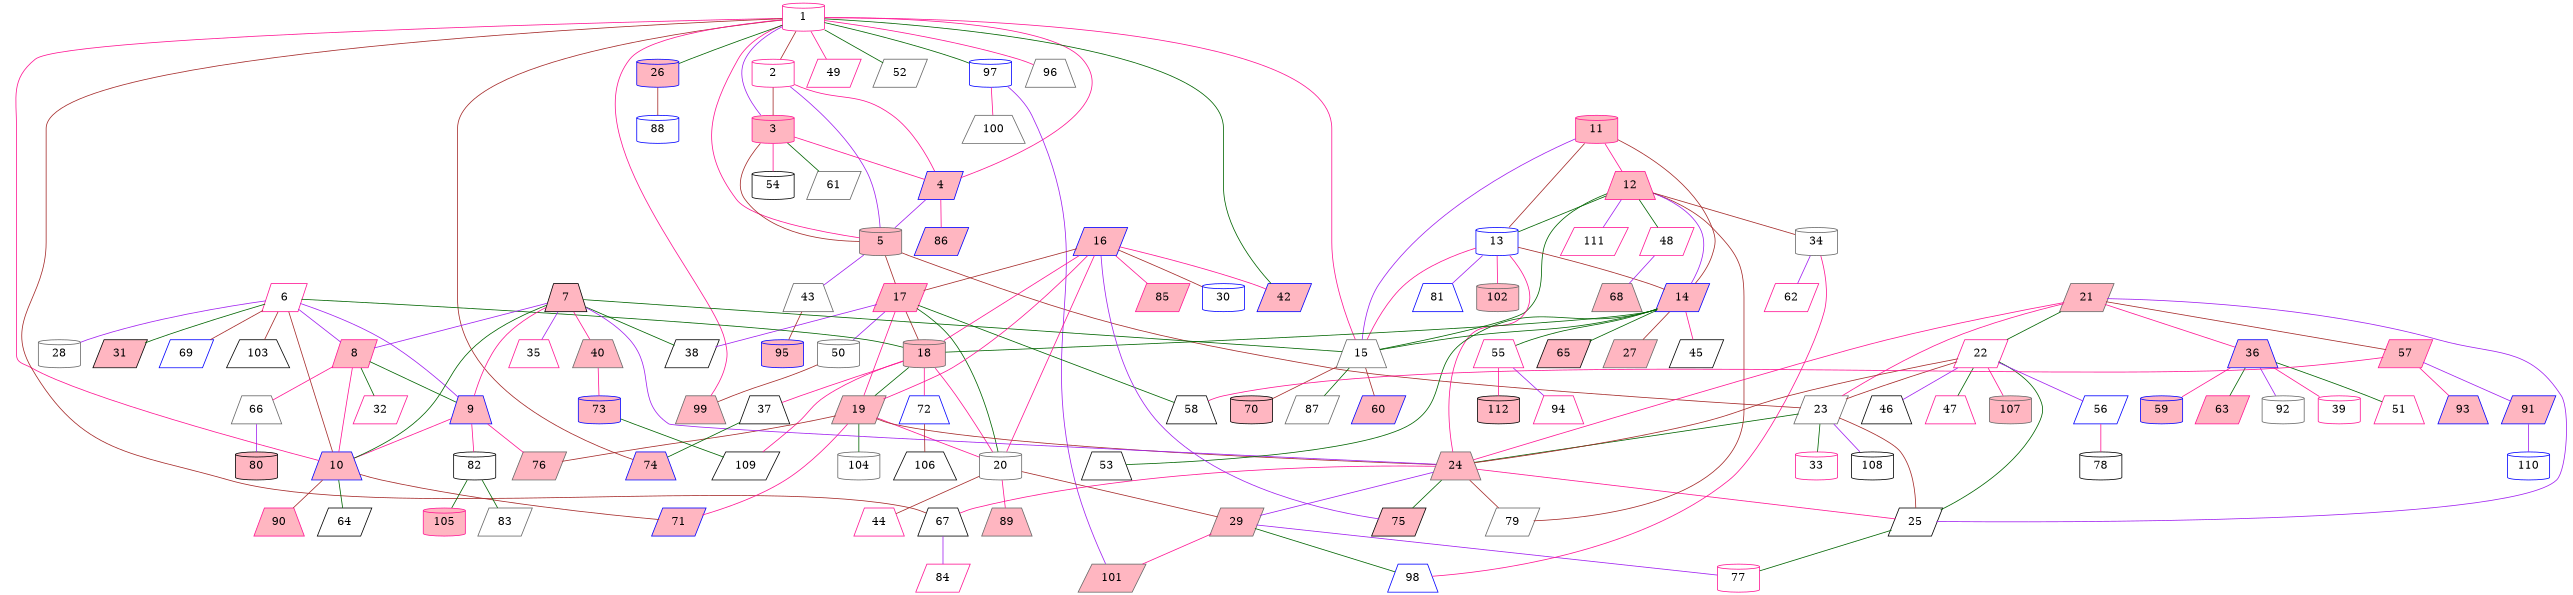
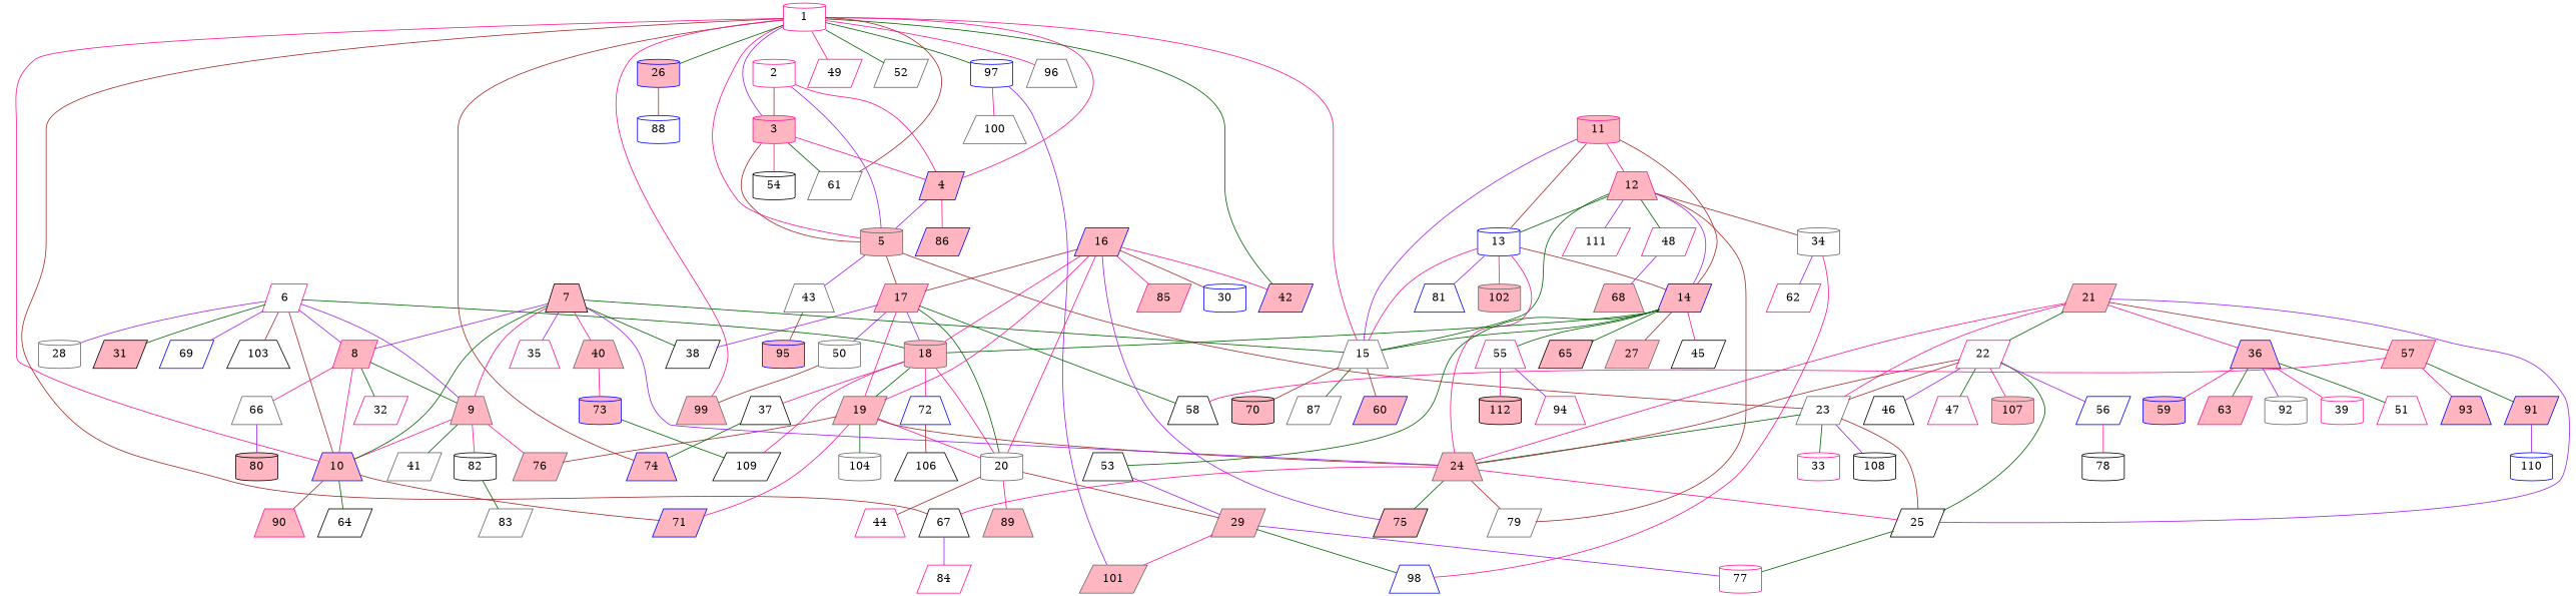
  graph {
    node [color=gray40 fillcolor=white shape=parallelogram style=filled]
    edge [color=deeppink]
    1 [color=deeppink shape=cylinder]
    2 [color=deeppink shape=cylinder]
    3 [color=deeppink fillcolor=lightpink shape=cylinder]
    4 [color=blue fillcolor=lightpink]
    5 [fillcolor=lightpink shape=cylinder]
    10 [color=blue fillcolor=lightpink shape=trapezium]
    15 [shape=trapezium]
    26 [color=blue fillcolor=lightpink shape=cylinder]
    42 [color=blue fillcolor=lightpink]
    49 [color=deeppink]
    52
    67 [color=black shape=trapezium]
    74 [color=blue fillcolor=lightpink shape=trapezium]
    96 [shape=trapezium]
    97 [color=blue shape=cylinder]
    99 [fillcolor=lightpink shape=trapezium]
    54 [color=black shape=cylinder]
    61
    86 [color=blue fillcolor=lightpink]
    17 [color=deeppink fillcolor=lightpink]
    23
    43 [shape=trapezium]
    64 [color=black]
    71 [color=blue fillcolor=lightpink]
    90 [color=deeppink fillcolor=lightpink shape=trapezium]
    60 [color=blue fillcolor=lightpink]
    70 [color=black fillcolor=lightpink shape=cylinder]
    87
    88 [color=blue shape=cylinder]
    84 [color=deeppink]
    101 [fillcolor=lightpink]
    100 [shape=trapezium]
    18 [fillcolor=lightpink shape=cylinder]
    38 [color=black]
    19 [fillcolor=lightpink]
    20 [shape=cylinder]
    50 [shape=cylinder]
    58 [color=black shape=trapezium]
    24 [fillcolor=lightpink shape=trapezium]
    25 [color=black]
    33 [color=deeppink shape=cylinder]
    108 [color=black shape=cylinder]
    95 [color=blue fillcolor=lightpink shape=cylinder]
    6 [color=deeppink]
    8 [color=deeppink fillcolor=lightpink]
-   9 [color=blue fillcolor=lightpink shape=trapezium]
+   9 [fillcolor=lightpink shape=trapezium]
    28 [shape=cylinder]
    31 [color=black fillcolor=lightpink]
    69 [color=blue]
    103 [color=black shape=trapezium]
    7 [color=black fillcolor=lightpink shape=trapezium]
    35 [color=deeppink shape=trapezium]
    40 [fillcolor=lightpink shape=trapezium]
    32 [color=deeppink]
    66 [shape=trapezium]
+   41
    76 [fillcolor=lightpink]
    82 [color=black shape=cylinder]
    37 [color=black shape=trapezium]
    72 [color=blue shape=trapezium]
    109 [color=black]
    79
    75 [color=black fillcolor=lightpink]
    29 [fillcolor=lightpink]
    73 [color=blue fillcolor=lightpink shape=cylinder]
    80 [color=black fillcolor=lightpink shape=cylinder]
    83
-   105 [color=deeppink fillcolor=lightpink shape=cylinder]
    11 [color=deeppink fillcolor=lightpink shape=cylinder]
    12 [color=deeppink fillcolor=lightpink shape=trapezium]
    13 [color=blue shape=cylinder]
    14 [color=blue fillcolor=lightpink]
    34 [shape=cylinder]
    48 [color=deeppink]
    111 [color=deeppink]
    81 [color=blue shape=trapezium]
    102 [fillcolor=lightpink shape=cylinder]
    27 [fillcolor=lightpink]
    45 [color=black]
    53 [color=black shape=trapezium]
    55 [color=deeppink shape=trapezium]
    65 [color=black fillcolor=lightpink]
    98 [color=blue shape=trapezium]
    62 [color=deeppink]
    68 [fillcolor=lightpink shape=trapezium]
    94 [color=deeppink shape=trapezium]
    112 [color=black fillcolor=lightpink shape=cylinder]
    16 [color=blue fillcolor=lightpink]
    30 [color=blue shape=cylinder]
    85 [color=deeppink fillcolor=lightpink]
    104 [shape=cylinder]
    44 [color=deeppink shape=trapezium]
    89 [fillcolor=lightpink shape=trapezium]
    106 [color=black shape=trapezium]
    77 [color=deeppink shape=cylinder]
    21 [fillcolor=lightpink]
    22 [color=deeppink]
    36 [color=blue fillcolor=lightpink shape=trapezium]
    57 [color=deeppink fillcolor=lightpink]
    46 [color=black shape=trapezium]
    47 [color=deeppink shape=trapezium]
    56 [color=blue]
    107 [fillcolor=lightpink shape=cylinder]
    39 [color=deeppink shape=cylinder]
    51 [color=deeppink shape=trapezium]
    59 [color=blue fillcolor=lightpink shape=cylinder]
    63 [color=deeppink fillcolor=lightpink]
    92 [shape=cylinder]
    91 [color=blue fillcolor=lightpink]
    93 [color=blue fillcolor=lightpink shape=trapezium]
    78 [color=black shape=cylinder]
    110 [color=blue shape=cylinder]
-   1 -- 2 [color=brown]
+   1 -- 61 [color=brown]
    1 -- 3 [color=purple]
    1 -- 4
    1 -- 5
    1 -- 10
    1 -- 15
    1 -- 26 [color=darkgreen]
    1 -- 42 [color=darkgreen]
    1 -- 49
    1 -- 52 [color=darkgreen]
    1 -- 67 [color=brown]
    1 -- 74 [color=brown]
    1 -- 96
    1 -- 97 [color=darkgreen]
    1 -- 99
    2 -- 3 [color=brown]
    2 -- 4
    2 -- 5 [color=purple]
    3 -- 4
    3 -- 5 [color=brown]
    3 -- 54
    3 -- 61 [color=darkgreen]
    4 -- 5 [color=purple]
    4 -- 86
    5 -- 17 [color=brown]
    5 -- 23 [color=brown]
    5 -- 43 [color=purple]
    10 -- 64 [color=darkgreen]
    10 -- 71 [color=brown]
    10 -- 90 [color=brown]
    15 -- 60 [color=brown]
    15 -- 70 [color=brown]
    15 -- 87 [color=darkgreen]
    26 -- 88 [color=brown]
    67 -- 84 [color=purple]
    97 -- 101 [color=purple]
    97 -- 100
-   17 -- 18 [color=brown]
+   17 -- 18 [color=purple]
    17 -- 38 [color=purple]
    17 -- 19
    17 -- 20 [color=darkgreen]
    17 -- 50 [color=purple]
    17 -- 58 [color=darkgreen]
    23 -- 24 [color=darkgreen]
    23 -- 25 [color=brown]
    23 -- 33 [color=darkgreen]
    23 -- 108 [color=purple]
    43 -- 95 [color=brown]
    18 -- 19 [color=darkgreen]
    18 -- 20
    18 -- 37
    18 -- 72
    18 -- 109
    19 -- 71
    19 -- 20
    19 -- 24 [color=brown]
    19 -- 76 [color=brown]
    19 -- 104 [color=darkgreen]
    20 -- 29 [color=brown]
    20 -- 44 [color=brown]
    20 -- 89
    50 -- 99 [color=brown]
    24 -- 67
    24 -- 25
    24 -- 79 [color=brown]
    24 -- 75 [color=darkgreen]
-   24 -- 29 [color=purple]
+   53 -- 29 [color=purple]
    25 -- 77 [color=darkgreen]
    6 -- 10 [color=brown]
    6 -- 18 [color=darkgreen]
    6 -- 8 [color=purple]
    6 -- 9 [color=purple]
    6 -- 28 [color=purple]
    6 -- 31 [color=darkgreen]
-   6 -- 69 [color=brown]
+   6 -- 69 [color=purple]
    6 -- 103 [color=brown]
    8 -- 10
    8 -- 9 [color=darkgreen]
    8 -- 32 [color=darkgreen]
    8 -- 66
    9 -- 10
+   9 -- 41 [color=darkgreen]
    9 -- 76
    9 -- 82
    7 -- 10 [color=darkgreen]
    7 -- 15 [color=darkgreen]
    7 -- 38 [color=darkgreen]
    7 -- 24 [color=purple]
    7 -- 8 [color=purple]
    7 -- 9
    7 -- 35 [color=purple]
    7 -- 40
    40 -- 73
    66 -- 80 [color=purple]
    82 -- 83 [color=darkgreen]
-   82 -- 105 [color=darkgreen]
    37 -- 74 [color=darkgreen]
    72 -- 106 [color=brown]
    29 -- 101
    29 -- 98 [color=darkgreen]
    29 -- 77 [color=purple]
    73 -- 109 [color=darkgreen]
    11 -- 15 [color=purple]
    11 -- 12
    11 -- 13 [color=brown]
    11 -- 14 [color=brown]
    12 -- 15 [color=darkgreen]
    12 -- 79 [color=brown]
    12 -- 13 [color=darkgreen]
    12 -- 14 [color=purple]
    12 -- 34 [color=brown]
    12 -- 48 [color=darkgreen]
    12 -- 111 [color=purple]
    13 -- 15
    13 -- 24
    13 -- 14 [color=brown]
    13 -- 81 [color=purple]
    13 -- 102
    14 -- 15 [color=darkgreen]
    14 -- 18 [color=darkgreen]
    14 -- 27 [color=brown]
    14 -- 45
    14 -- 53 [color=darkgreen]
    14 -- 55 [color=darkgreen]
    14 -- 65 [color=darkgreen]
    34 -- 98
    34 -- 62 [color=purple]
    48 -- 68 [color=purple]
    55 -- 94 [color=purple]
    55 -- 112
    16 -- 42
    16 -- 17 [color=brown]
    16 -- 18
    16 -- 19
    16 -- 20
    16 -- 75 [color=purple]
    16 -- 30 [color=brown]
    16 -- 85
    21 -- 23
    21 -- 24
    21 -- 25 [color=purple]
    21 -- 22 [color=darkgreen]
    21 -- 36
    21 -- 57 [color=brown]
    22 -- 23 [color=brown]
    22 -- 24 [color=brown]
    22 -- 25 [color=darkgreen]
    22 -- 46 [color=purple]
    22 -- 47 [color=darkgreen]
    22 -- 56 [color=purple]
    22 -- 107
    36 -- 39
    36 -- 51 [color=darkgreen]
    36 -- 59
    36 -- 63 [color=darkgreen]
    36 -- 92 [color=purple]
    57 -- 58
-   57 -- 91 [color=purple]
+   57 -- 91 [color=darkgreen]
    57 -- 93
    56 -- 78
    91 -- 110 [color=purple]
  }
